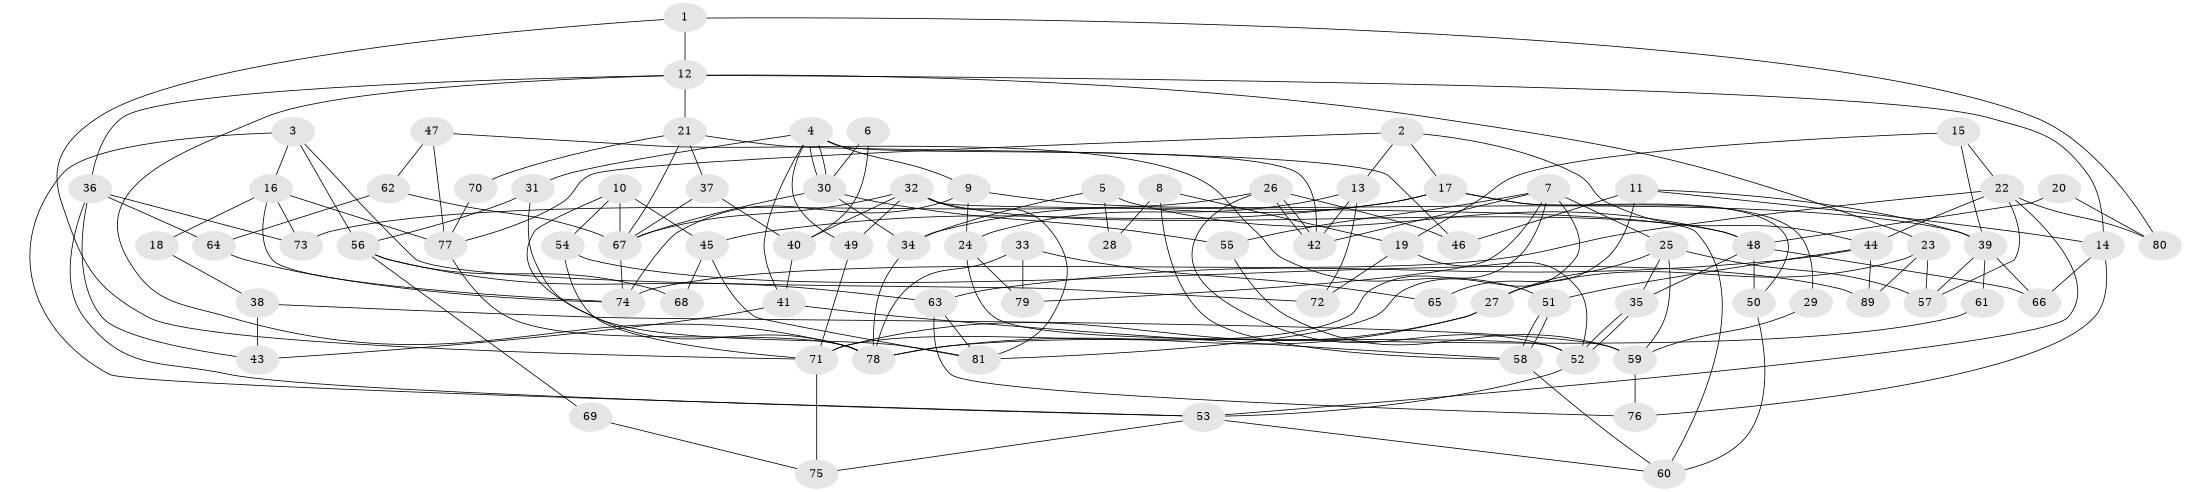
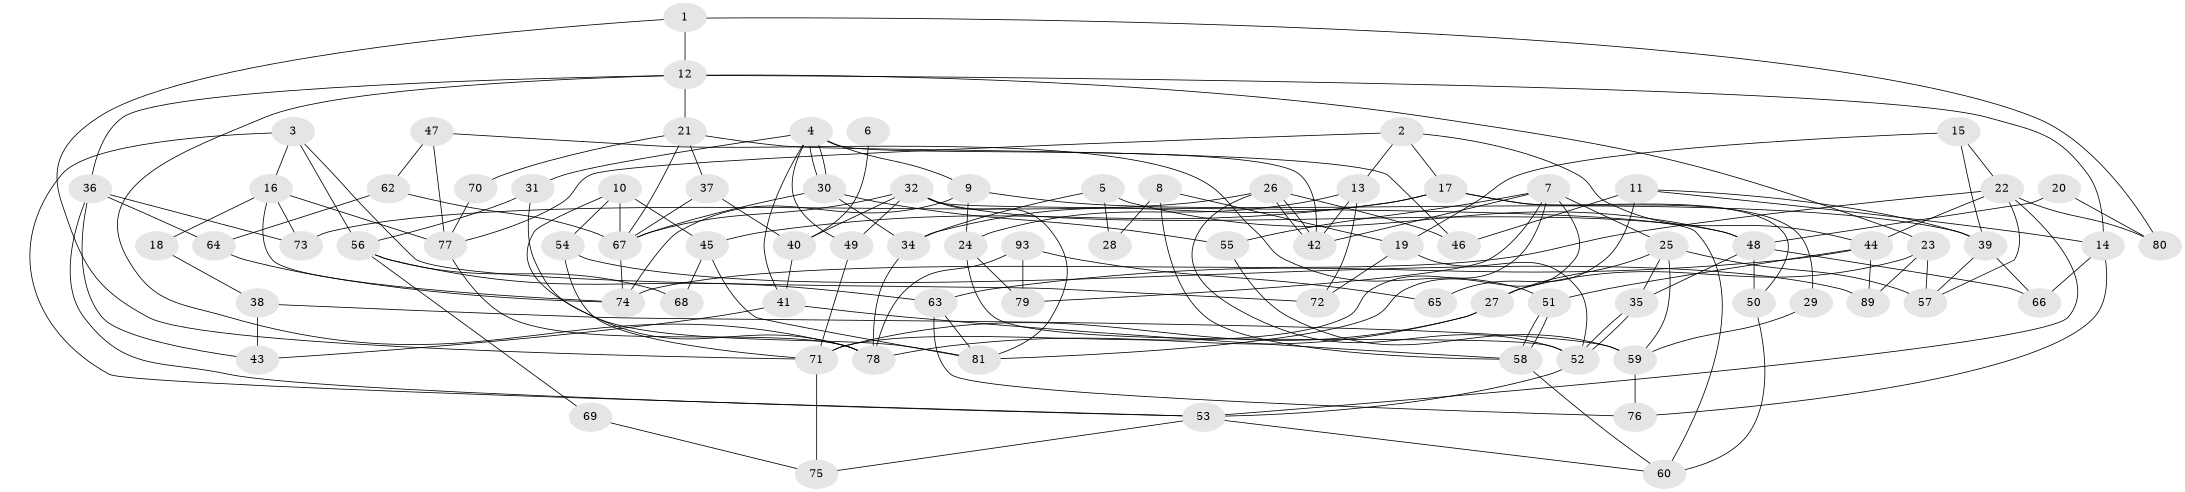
  graph {
    node [color=gray90 style=filled]
    1
    12
    71
    80
    78
    14
    21
    23
    36
    75
    2
    13
    17
    44
    77
    72
    42
    24
    34
    45
    29
    50
    n23 [label=89]
    51
    63
    3
    16
    53
    56
    74
    18
    73
    60
    68
    69
    4
    9
    30
    31
    41
    49
    39
    55
    67
    81
    58
    43
    5
    28
    48
    35
    52
    66
    6
    40
    7
    25
    79
    57
    27
    59
    8
    19
-   61
    10
    54
    11
    46
    65
    76
    37
    70
    64
    15
    22
    38
    47
    62
    20
    26
    32
-   33
+   33 [label=93]
    1 -- 12
    1 -- 71
    1 -- 80
    12 -- 78
    12 -- 14
    12 -- 21
    12 -- 23
    12 -- 36
    71 -- 75
    14 -- 66
    14 -- 76
    21 -- 67
    21 -- 46
    21 -- 37
    21 -- 70
    23 -- n23
    23 -- 57
    23 -- 27
    36 -- 53
    36 -- 73
    36 -- 43
    36 -- 64
    2 -- 13
    2 -- 17
    2 -- 44
    2 -- 77
    13 -- 72
    13 -- 42
    13 -- 24
    17 -- 34
    17 -- 45
    17 -- 29
    17 -- 50
    44 -- n23
    44 -- 51
    44 -- 63
    77 -- 78
    24 -- 52
    24 -- 79
    34 -- 78
    45 -- 68
    45 -- 81
    29 -- 59
    50 -- 60
    51 -- 58
    51 -- 58
    63 -- 81
    63 -- 76
    3 -- 72
    3 -- 16
    3 -- 53
    3 -- 56
    16 -- 77
    16 -- 74
    16 -- 18
    16 -- 73
    53 -- 75
    53 -- 60
    56 -- 63
    56 -- 68
    56 -- 69
    18 -- 38
    69 -- 75
    4 -- 42
    4 -- 9
    4 -- 30
    4 -- 30
    4 -- 31
    4 -- 41
    4 -- 49
    9 -- 24
    9 -- 74
    9 -- 39
    30 -- 34
    30 -- 55
    30 -- 67
    31 -- 56
    31 -- 81
    41 -- 58
    41 -- 43
    49 -- 71
    39 -- 66
    39 -- 57
-   39 -- 61
    55 -- 59
    67 -- 74
    58 -- 60
    5 -- 34
    5 -- 28
    5 -- 48
    48 -- 50
    48 -- 35
    48 -- 66
    35 -- 52
    35 -- 52
    52 -- 53
-   6 -- 30
    6 -- 40
    40 -- 41
    7 -- 71
    7 -- 42
    7 -- 55
    7 -- 81
    7 -- 25
    7 -- 79
    25 -- 35
    25 -- 57
    25 -- 27
    25 -- 59
    27 -- 71
    27 -- 78
    59 -- 76
    8 -- 58
    8 -- 28
    8 -- 19
    19 -- 72
    19 -- 52
-   61 -- 78
    10 -- 78
    10 -- 45
    10 -- 67
    10 -- 54
    54 -- 71
    54 -- n23
    11 -- 14
    11 -- 39
    11 -- 46
    11 -- 65
    37 -- 67
    37 -- 40
    70 -- 77
    64 -- 74
    15 -- 39
    15 -- 19
    15 -- 22
    22 -- 80
    22 -- 44
    22 -- 53
    22 -- 74
    22 -- 57
    38 -- 43
    38 -- 59
    47 -- 77
    47 -- 51
    47 -- 62
    62 -- 67
    62 -- 64
    20 -- 80
    20 -- 48
    26 -- 42
    26 -- 42
    26 -- 73
    26 -- 52
    26 -- 46
    32 -- 60
    32 -- 49
    32 -- 67
    32 -- 81
    32 -- 48
    32 -- 40
    33 -- 78
    33 -- 79
    33 -- 65
  }
